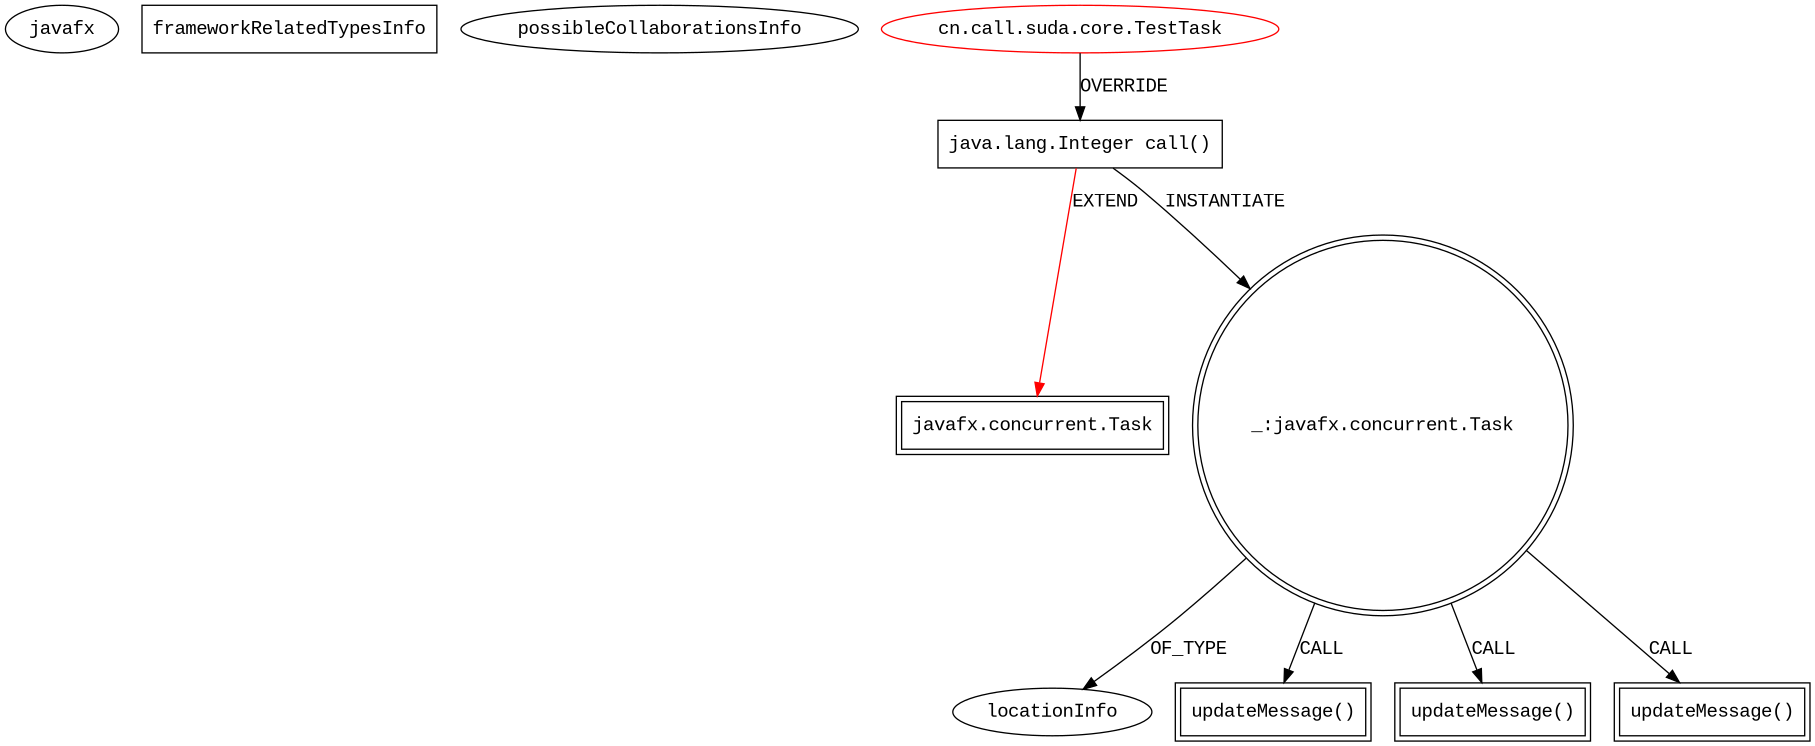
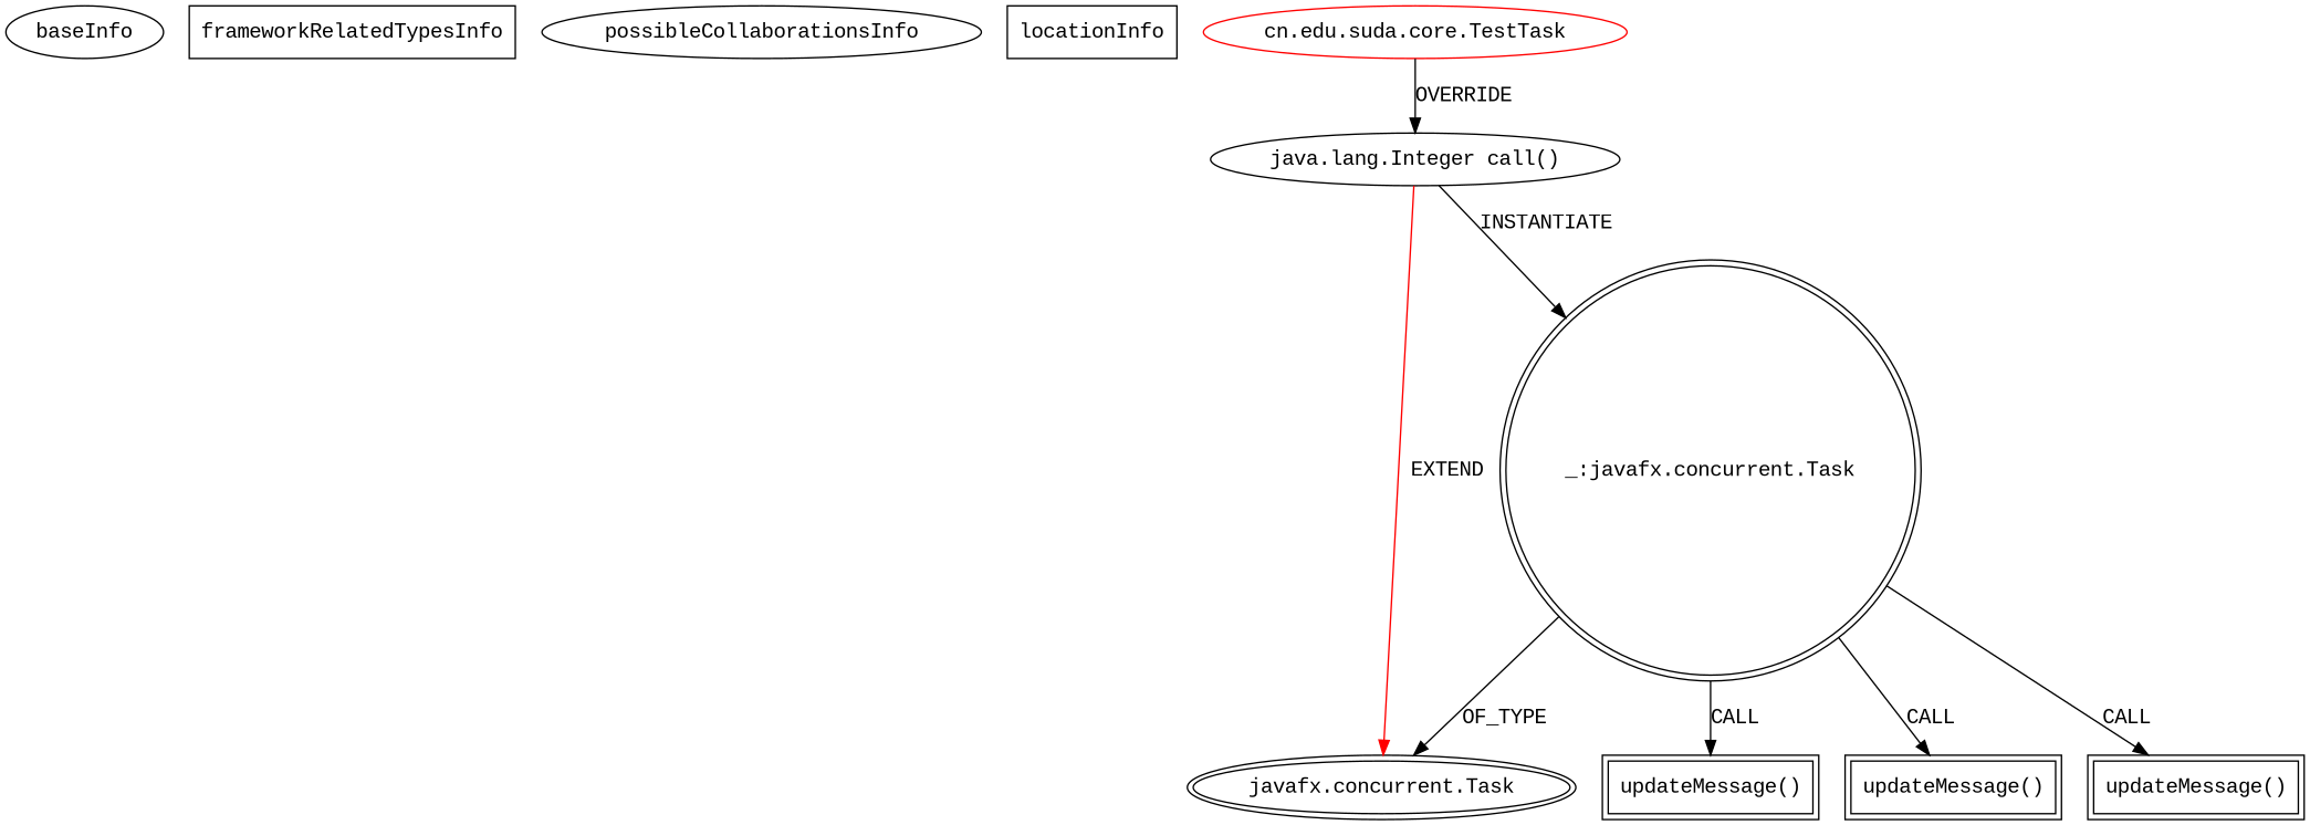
  digraph {
    fontname="Liberation Mono"
    node [fontname="Liberation Mono" isFrameworkType=true]
    edge [fontname="Liberation Mono"]
-   baseInfo [category=extension_graph graphId=4796 isAnonymous=false possibleRelation=false label=javafx isFrameworkType=""]
+   baseInfo [category=extension_graph graphId=4796 isAnonymous=false possibleRelation=false isFrameworkType=""]
    frameworkRelatedTypesInfo [0="javafx.concurrent.Task" shape=box isFrameworkType=""]
    possibleCollaborationsInfo [isFrameworkType=""]
-   locationInfo [contextSignature=TestTask filePath="/wwtg99-POMA/POMA-master/src/cn/edu/suda/core/TestTask.java" graphId=4796 projectName="wwtg99-POMA" isFrameworkType=""]
-   n5 [color=red isFrameworkType=false label="cn.call.suda.core.TestTask" vertexType=ROOT_CLIENT_CLASS_DECLARATION]
-   n6 [isFrameworkType=false label="java.lang.Integer call()" shape=box vertexType=OVERRIDING_METHOD_DECLARATION]
-   n7 [label="javafx.concurrent.Task" peripheries=2 vertexType=FRAMEWORK_CLASS_TYPE shape=box]
+   locationInfo [contextSignature=TestTask filePath="/wwtg99-POMA/POMA-master/src/cn/edu/suda/core/TestTask.java" graphId=4796 projectName="wwtg99-POMA" shape=box isFrameworkType=""]
+   n5 [color=red isFrameworkType=false label="cn.edu.suda.core.TestTask" vertexType=ROOT_CLIENT_CLASS_DECLARATION]
+   n6 [isFrameworkType=false label="java.lang.Integer call()" shape=ellipse vertexType=OVERRIDING_METHOD_DECLARATION]
+   n7 [label="javafx.concurrent.Task" peripheries=2 vertexType=FRAMEWORK_CLASS_TYPE]
    n8 [label="_:javafx.concurrent.Task" peripheries=2 shape=circle vertexType=VARIABLE_EXPRESION]
    n9 [label="updateMessage()" peripheries=2 shape=box vertexType=INSIDE_CALL]
    n10 [label="updateMessage()" peripheries=2 shape=box vertexType=INSIDE_CALL]
    n11 [label="updateMessage()" peripheries=2 shape=box vertexType=INSIDE_CALL]
    n5 -> n6 [label=OVERRIDE]
    n6 -> n7 [color=red label=EXTEND]
    n6 -> n8 [label=INSTANTIATE]
-   n8 -> locationInfo [label=OF_TYPE]
+   n8 -> n7 [label=OF_TYPE]
    n8 -> n9 [label=CALL]
    n8 -> n10 [label=CALL]
    n8 -> n11 [label=CALL]
  }
